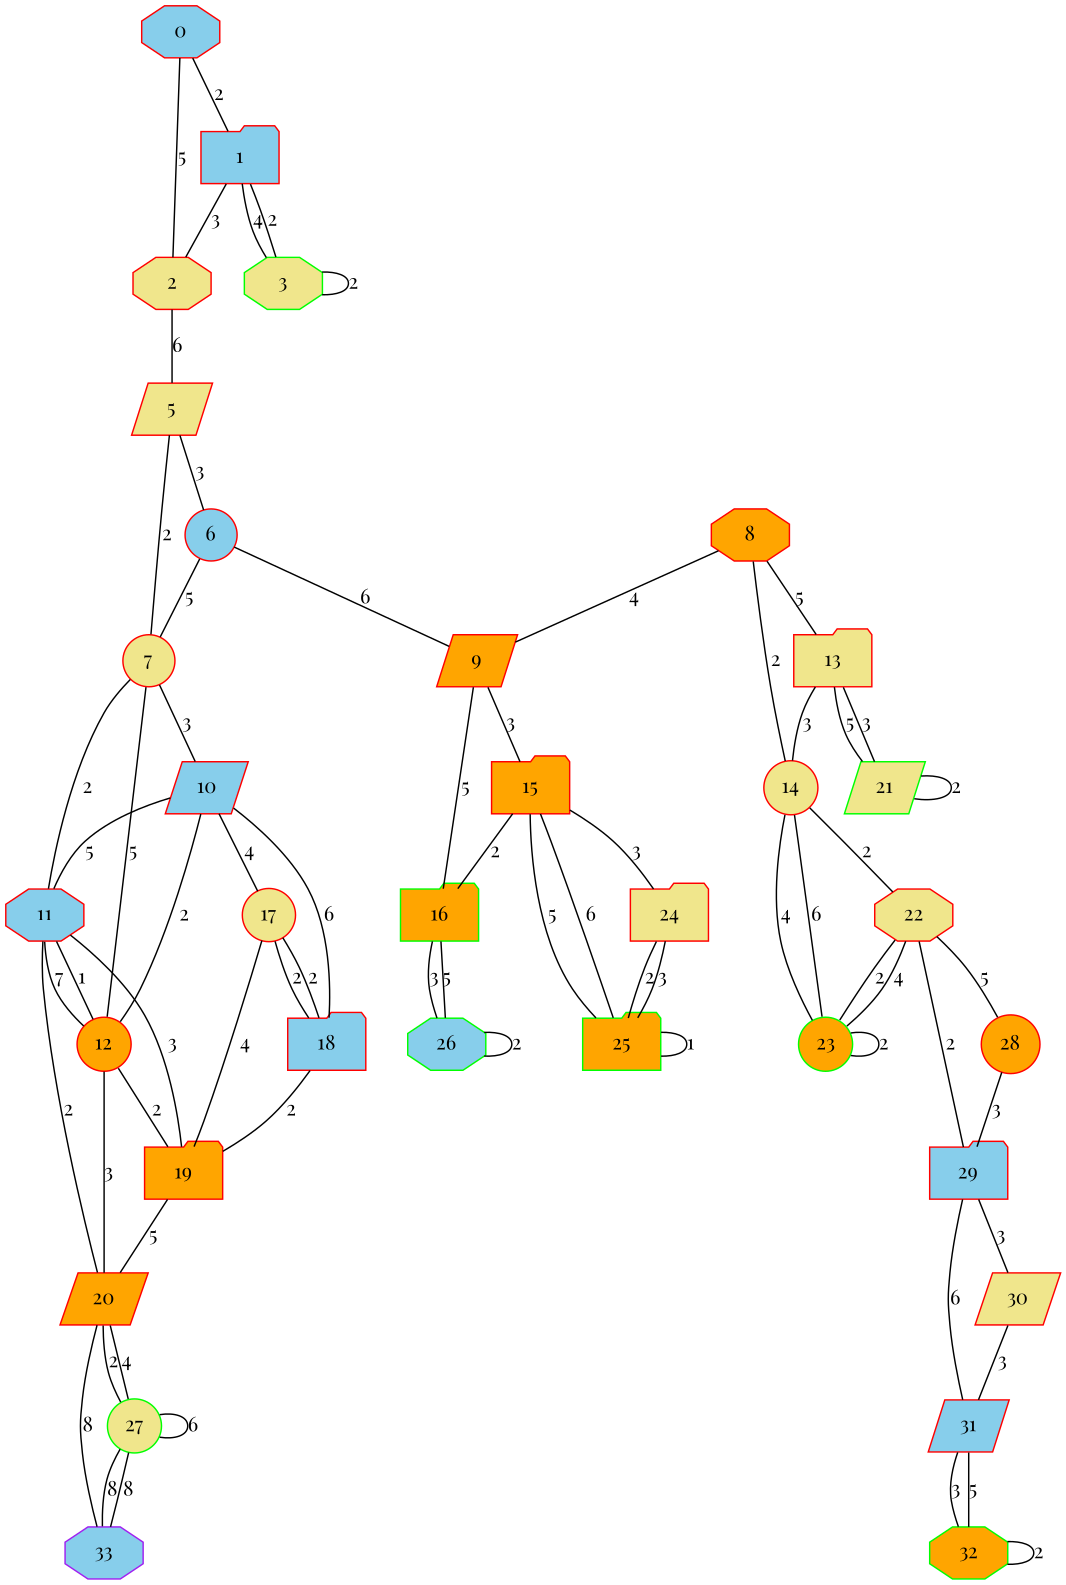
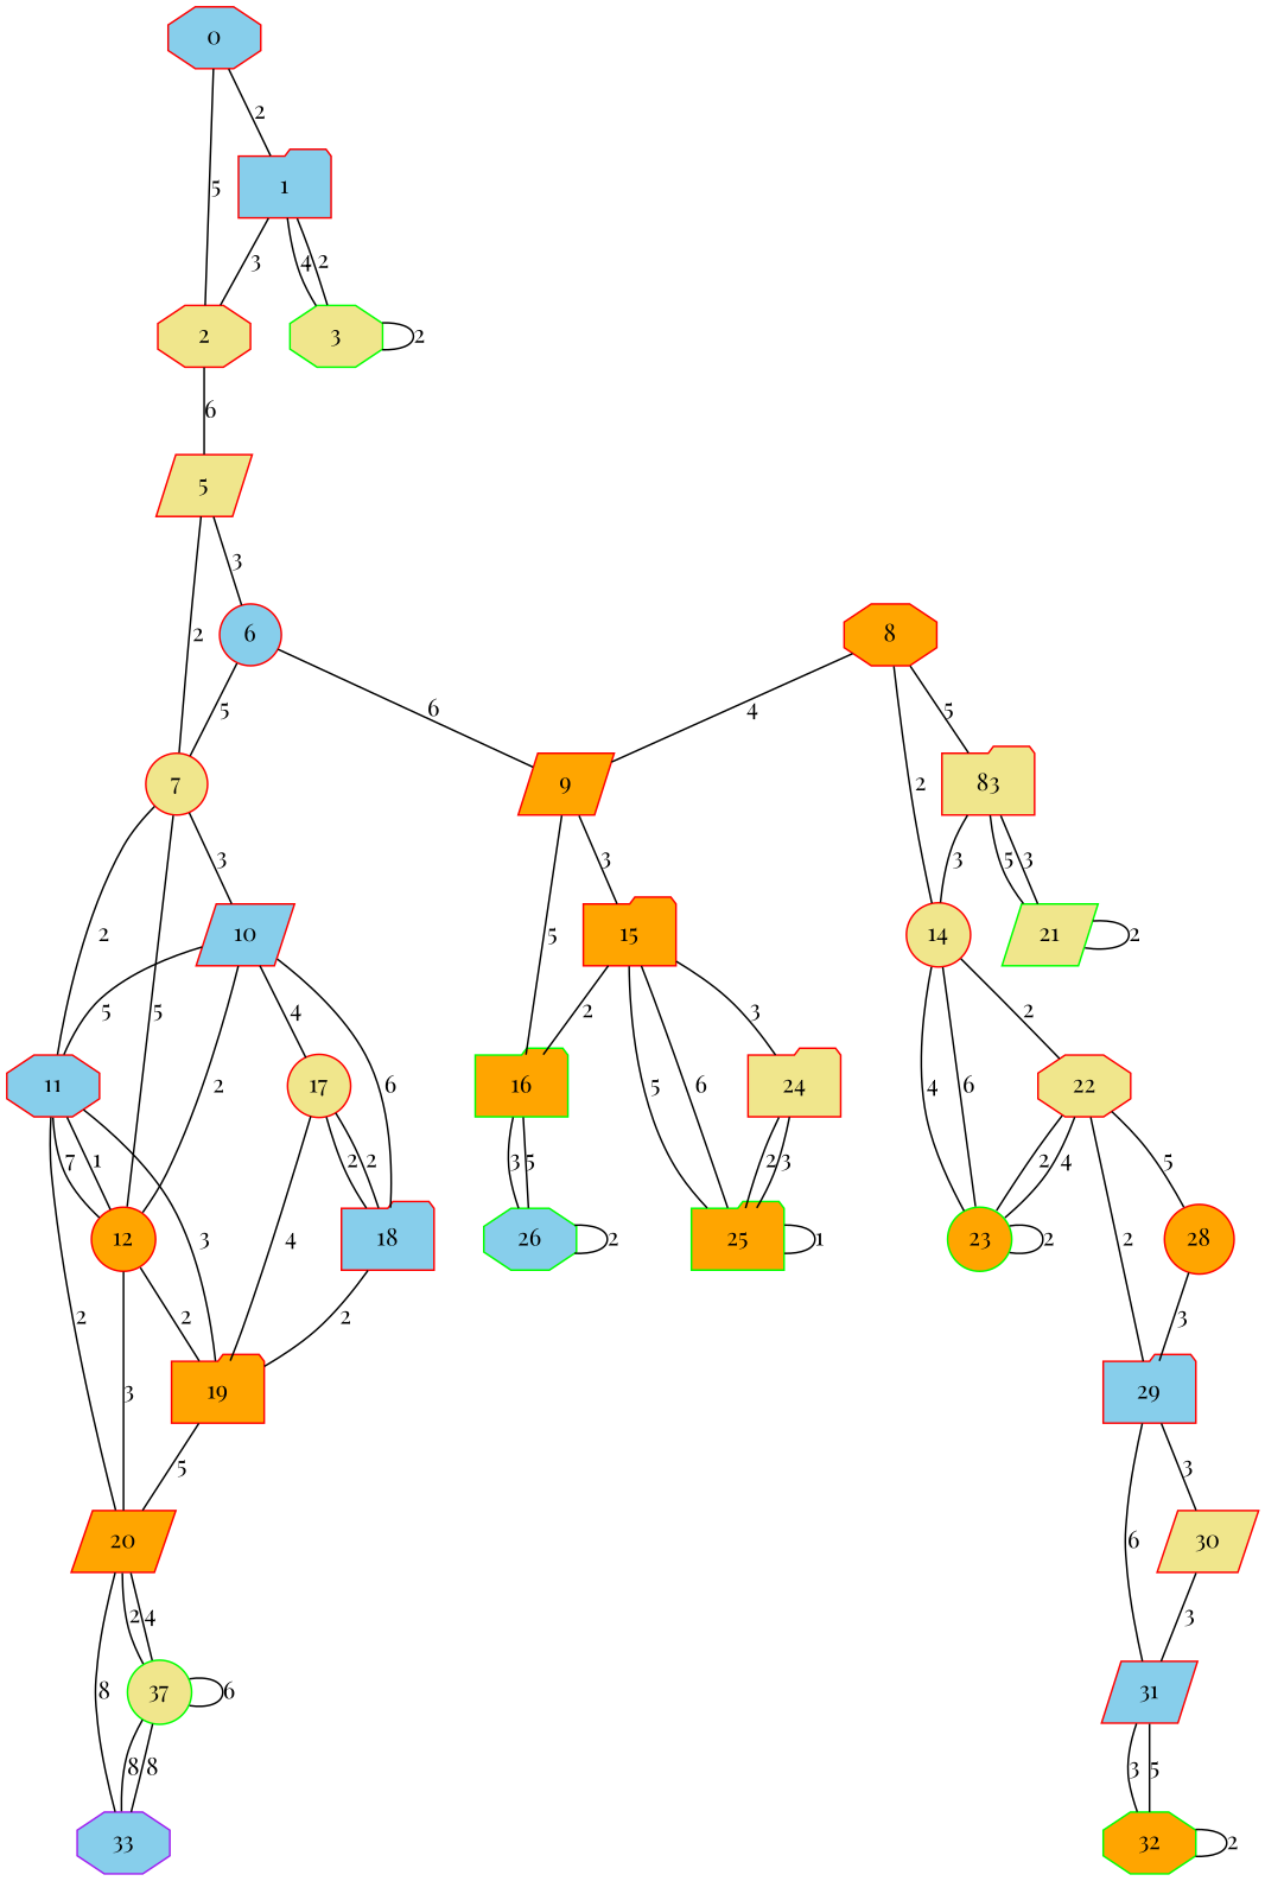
  graph {
    fontname="Playfair Display"
    node [color=red fillcolor=khaki fontname="Playfair Display" shape=octagon style=filled weight=1]
    edge [fontname="Playfair Display"]
    0 [fillcolor=skyblue]
    1 [fillcolor=skyblue shape=folder]
    2
    3 [color=green weight=2]
    5 [shape=parallelogram]
    6 [fillcolor=skyblue shape=circle]
    7 [shape=circle]
    9 [fillcolor=orange shape=parallelogram]
    10 [fillcolor=skyblue shape=parallelogram]
    11 [fillcolor=skyblue]
    12 [fillcolor=orange shape=circle]
    8 [fillcolor=orange]
-   13 [shape=folder]
+   13 [shape=folder label=83]
    14 [shape=circle]
    15 [fillcolor=orange shape=folder]
    16 [color=green fillcolor=orange shape=folder weight=2]
    17 [shape=circle]
    18 [fillcolor=skyblue shape=folder]
    19 [fillcolor=orange shape=folder]
    20 [fillcolor=orange shape=parallelogram]
    21 [color=green shape=parallelogram weight=2]
    22
    23 [color=green fillcolor=orange shape=circle weight=2]
    24 [shape=folder]
    25 [color=green fillcolor=orange shape=folder weight=2]
    26 [color=green fillcolor=skyblue weight=2]
-   27 [color=green shape=circle weight=2]
+   27 [color=green shape=circle weight=2 label=37]
    33 [color=purple fillcolor=skyblue weight=4]
    28 [fillcolor=orange shape=circle]
    29 [fillcolor=skyblue shape=folder]
    30 [shape=parallelogram]
    31 [fillcolor=skyblue shape=parallelogram]
    32 [color=green fillcolor=orange weight=2]
    0 -- 1 [label=2]
    0 -- 2 [label=5]
    1 -- 2 [label=3]
    1 -- 3 [label=4]
    1 -- 3 [label=2]
    2 -- 5 [label=6]
    3 -- 3 [label=2]
    5 -- 6 [label=3]
    5 -- 7 [label=2]
    6 -- 7 [label=5]
    6 -- 9 [label=6]
    7 -- 10 [label=3]
    7 -- 11 [label=2]
    7 -- 12 [label=5]
    9 -- 15 [label=3]
    9 -- 16 [label=5]
    10 -- 11 [label=5]
    10 -- 12 [label=2]
    10 -- 17 [label=4]
    10 -- 18 [label=6]
    11 -- 12 [label=7]
    11 -- 12 [label=1]
    11 -- 19 [label=3]
    11 -- 20 [label=2]
    12 -- 19 [label=2]
    12 -- 20 [label=3]
    8 -- 9 [label=4]
    8 -- 13 [label=5]
    8 -- 14 [label=2]
    13 -- 14 [label=3]
    13 -- 21 [label=5]
    13 -- 21 [label=3]
    14 -- 22 [label=2]
    14 -- 23 [label=4]
    14 -- 23 [label=6]
    15 -- 16 [label=2]
    15 -- 24 [label=3]
    15 -- 25 [label=5]
    15 -- 25 [label=6]
    16 -- 26 [label=3]
    16 -- 26 [label=5]
    17 -- 18 [label=2]
    17 -- 18 [label=2]
    17 -- 19 [label=4]
    18 -- 19 [label=2]
    19 -- 20 [label=5]
    20 -- 27 [label=2]
    20 -- 27 [label=4]
    20 -- 33 [label=8]
    21 -- 21 [label=2]
    22 -- 23 [label=2]
    22 -- 23 [label=4]
    22 -- 28 [label=5]
    22 -- 29 [label=2]
    23 -- 23 [label=2]
    24 -- 25 [label=2]
    24 -- 25 [label=3]
    25 -- 25 [label=1]
    26 -- 26 [label=2]
    27 -- 27 [label=6]
    27 -- 33 [label=8]
    27 -- 33 [label=8]
    28 -- 29 [label=3]
    29 -- 30 [label=3]
    29 -- 31 [label=6]
    30 -- 31 [label=3]
    31 -- 32 [label=3]
    31 -- 32 [label=5]
    32 -- 32 [label=2]
  }
